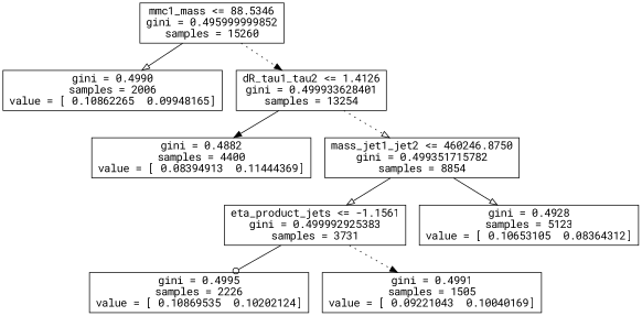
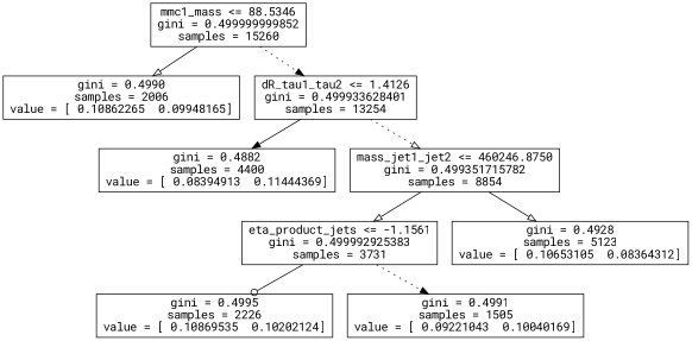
  digraph {
    fontname="Roboto Mono"
    node [shape=box fontname="Roboto Mono"]
    edge [style=solid arrowhead=onormal fontname="Roboto Mono"]
-   n1 [label="mmc1_mass <= 88.5346\ngini = 0.495999999852\nsamples = 15260"]
+   n1 [label="mmc1_mass <= 88.5346\ngini = 0.499999999852\nsamples = 15260"]
    n2 [label="gini = 0.4990\nsamples = 2006\nvalue = [ 0.10862265  0.09948165]"]
    n3 [label="dR_tau1_tau2 <= 1.4126\ngini = 0.499933628401\nsamples = 13254"]
    n4 [label="gini = 0.4882\nsamples = 4400\nvalue = [ 0.08394913  0.11444369]"]
    n5 [label="mass_jet1_jet2 <= 460246.8750\ngini = 0.499351715782\nsamples = 8854"]
    n6 [label="eta_product_jets <= -1.1561\ngini = 0.499992925383\nsamples = 3731"]
    n7 [label="gini = 0.4928\nsamples = 5123\nvalue = [ 0.10653105  0.08364312]"]
    n8 [label="gini = 0.4995\nsamples = 2226\nvalue = [ 0.10869535  0.10202124]"]
    n9 [label="gini = 0.4991\nsamples = 1505\nvalue = [ 0.09221043  0.10040169]"]
    n1 -> n2
    n1 -> n3 [style=dotted arrowhead=normal]
    n3 -> n4 [arrowhead=normal]
    n3 -> n5 [style=dotted]
    n5 -> n6
    n5 -> n7
    n6 -> n8 [arrowhead=odot]
    n6 -> n9 [style=dotted arrowhead=normal]
  }
